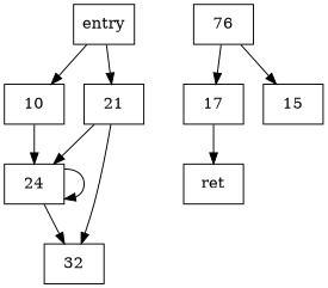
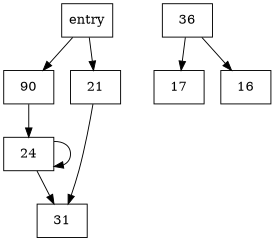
  digraph {
    node [shape=box]
    entry
-   10
+   10 [label=90]
    21
    24
    n5 [label=17]
-   ret
-   31 [label=32]
-   36 [label=76]
-   15
+   31
+   36
+   15 [label=16]
    entry -> 10
    entry -> 21
    10 -> 24
-   21 -> 24
    21 -> 31
    24 -> 24
    24 -> 31
-   n5 -> ret
    36 -> n5
    36 -> 15
  }
